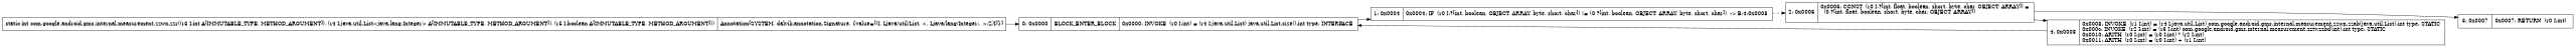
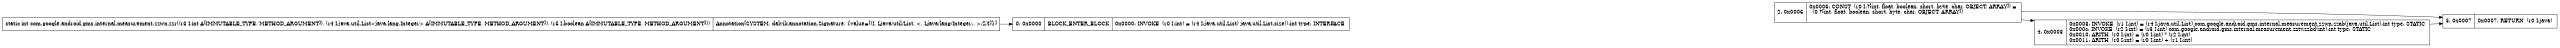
  digraph {
    rankdir=LR
    node [shape=record]
    n1 [label="{0\:\ 0x0000|BLOCK_ENTER_BLOCK\l|0x0000: INVOKE  (r0 I:int) = (r4 I:java.util.List) java.util.List.size():int type: INTERFACE \l}"]
-   n2 [label="{1\:\ 0x0004|0x0004: IF  (r0 I:?[int, boolean, OBJECT, ARRAY, byte, short, char]) != (0 ?[int, boolean, OBJECT, ARRAY, byte, short, char])  \-\> B:4:0x0008 \l}"]
    n3 [label="{2\:\ 0x0006|0x0006: CONST  (r0 I:?[int, float, boolean, short, byte, char, OBJECT, ARRAY]) = \l  (0 ?[int, float, boolean, short, byte, char, OBJECT, ARRAY])\l \l}"]
    n4 [label="{4\:\ 0x0008|0x0008: INVOKE  (r1 I:int) = (r4 I:java.util.List) com.google.android.gms.internal.measurement.zzwn.zzab(java.util.List):int type: STATIC \l0x000c: INVOKE  (r2 I:int) = (r3 I:int) com.google.android.gms.internal.measurement.zztv.zzbd(int):int type: STATIC \l0x0010: ARITH  (r0 I:int) = (r0 I:int) * (r2 I:int) \l0x0011: ARITH  (r0 I:int) = (r0 I:int) + (r1 I:int) \l}"]
-   n5 [label="{3\:\ 0x0007|0x0007: RETURN  (r0 I:int) \l}"]
+   n5 [label="{3\:\ 0x0007|0x0007: RETURN  (r0 I:java) \l}"]
    n6 [label="{static int com.google.android.gms.internal.measurement.zzwn.zzr((r3 I:int A[IMMUTABLE_TYPE, METHOD_ARGUMENT]), (r4 I:java.util.List\<java.lang.Integer\> A[IMMUTABLE_TYPE, METHOD_ARGUMENT]), (r5 I:boolean A[IMMUTABLE_TYPE, METHOD_ARGUMENT]))  | Annotation[SYSTEM, dalvik.annotation.Signature, \{value=[(I, Ljava\/util\/List, \<, Ljava\/lang\/Integer;, \>;Z)I]\}]\l}"]
-   n1 -> n2
-   n2 -> n3 [style=dashed]
    n3 -> n4
    n3 -> n5
-   n4 -> n1
+   n4 -> n5
    n6 -> n1
  }
